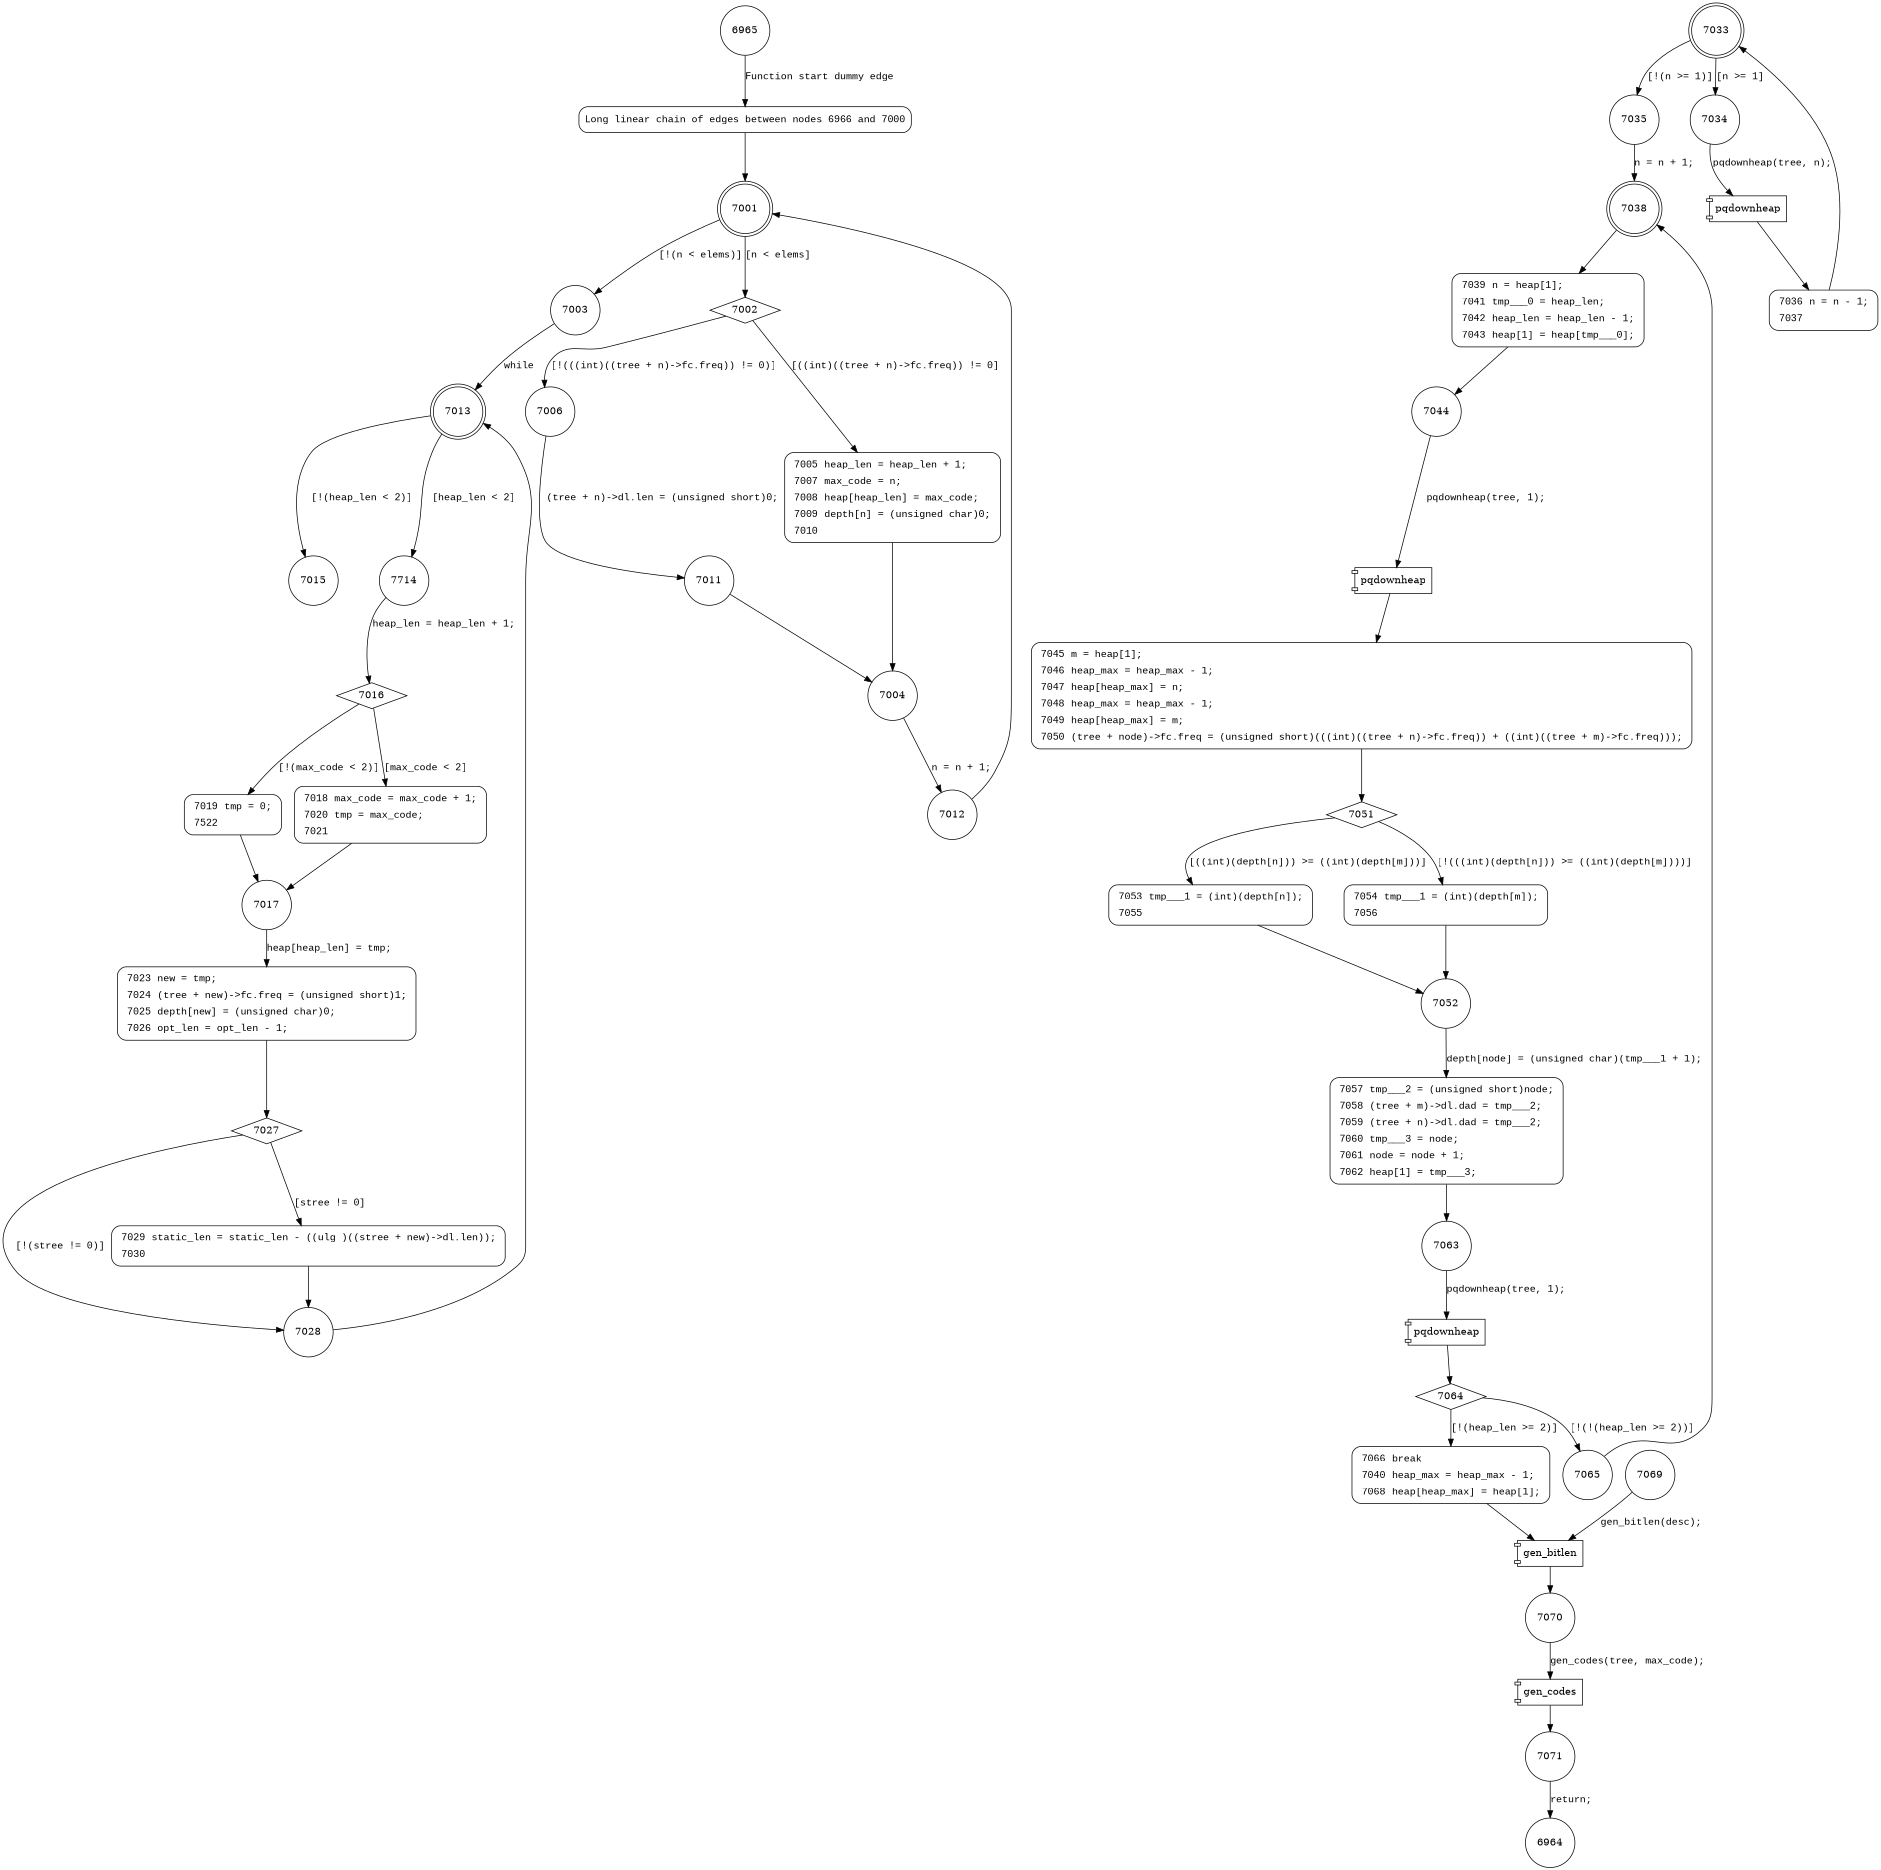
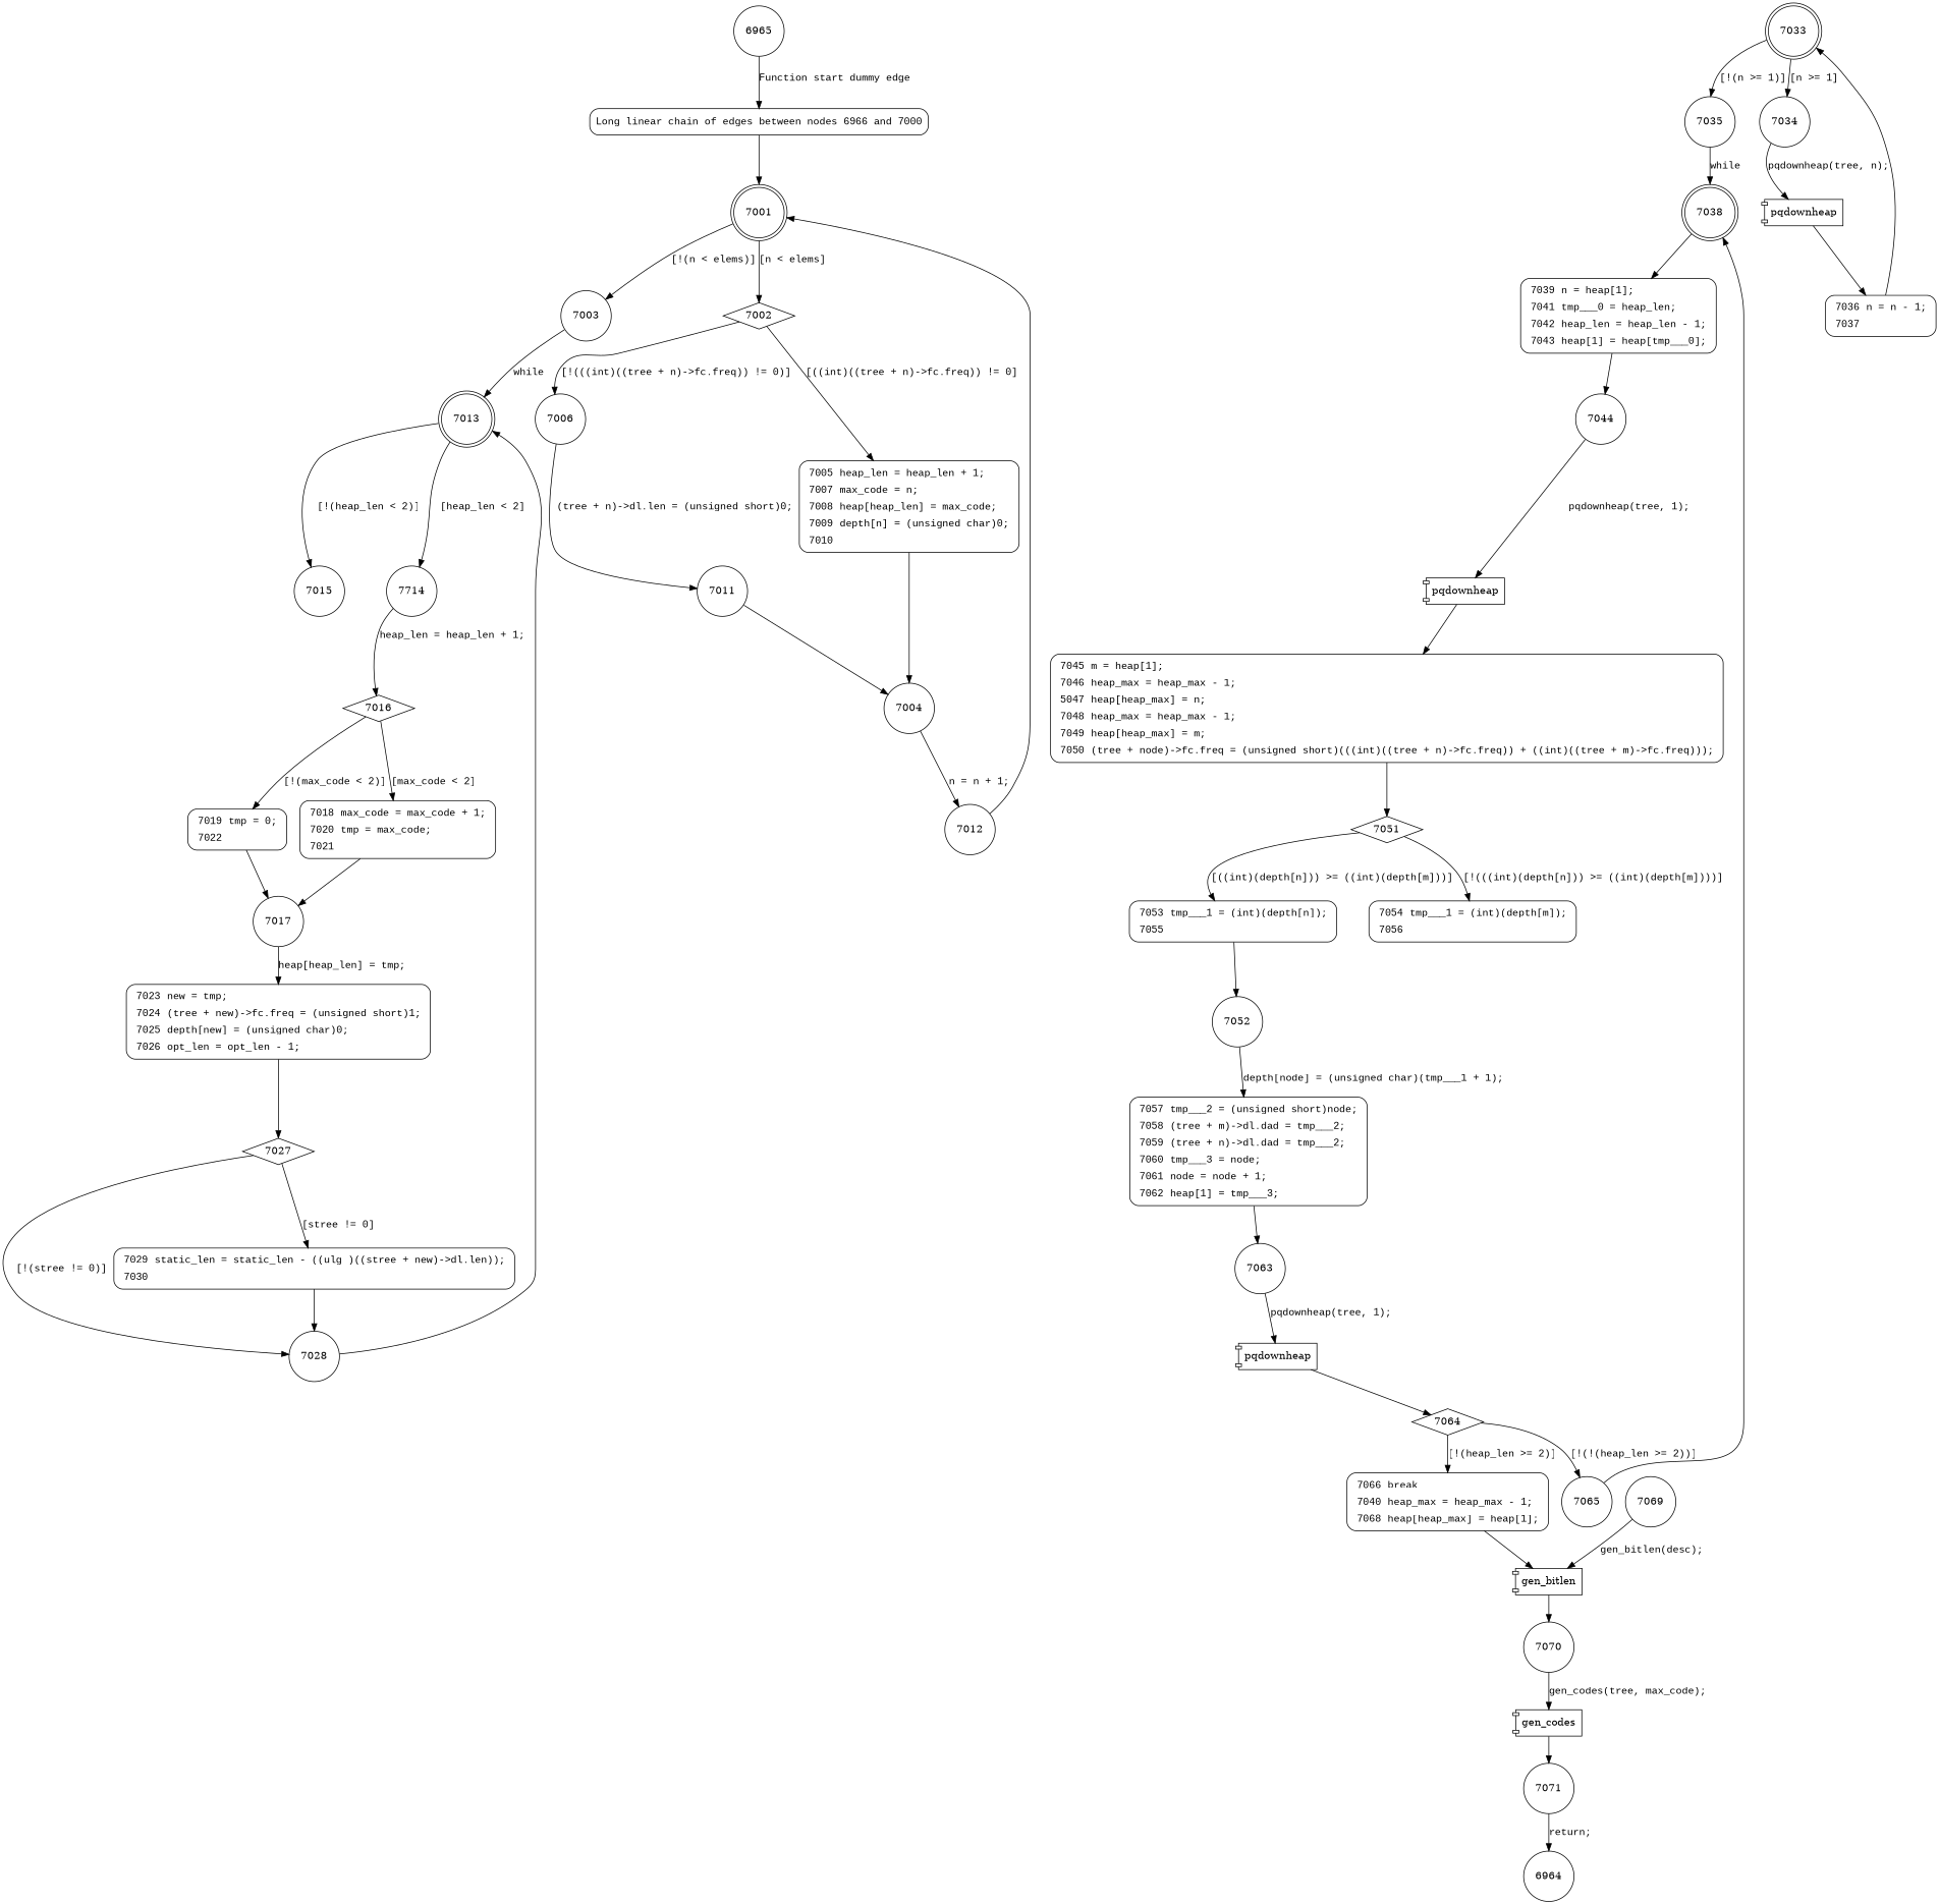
  digraph {
    node [shape=circle]
    edge [fontname="Courier New"]
    n1 [fillcolor=white fontname="Courier New" label="Long linear chain of edges between nodes 6966 and 7000" penwidth=1 shape=Mrecord style="filled,bold"]
    6965
    7001 [shape=doublecircle]
    7003
    7002 [shape=diamond]
    7013 [shape=doublecircle]
    7006
    n8 [fillcolor=white fontname="Courier New" label=<<table border="0" cellborder="0" cellpadding="3" bgcolor="white"><tr><td align="right">7005</td><td align="left">heap_len = heap_len + 1;</td></tr><tr><td align="right">7007</td><td align="left">max_code = n;</td></tr><tr><td align="right">7008</td><td align="left">heap[heap_len] = max_code;</td></tr><tr><td align="right">7009</td><td align="left">depth[n] = (unsigned char)0;</td></tr><tr><td align="right">7010</td><td align="left"></td></tr></table>> penwidth=1 shape=Mrecord style="filled,bold"]
    7015
    n10 [label=7714]
    7011
    7004
    7012
    7016 [shape=diamond]
-   n15 [fillcolor=white fontname="Courier New" label=<<table border="0" cellborder="0" cellpadding="3" bgcolor="white"><tr><td align="right">7019</td><td align="left">tmp = 0;</td></tr><tr><td align="right">7522</td><td align="left"></td></tr></table>> penwidth=1 shape=Mrecord style="filled,bold"]
+   n15 [fillcolor=white fontname="Courier New" label=<<table border="0" cellborder="0" cellpadding="3" bgcolor="white"><tr><td align="right">7019</td><td align="left">tmp = 0;</td></tr><tr><td align="right">7022</td><td align="left"></td></tr></table>> penwidth=1 shape=Mrecord style="filled,bold"]
    n16 [fillcolor=white fontname="Courier New" label=<<table border="0" cellborder="0" cellpadding="3" bgcolor="white"><tr><td align="right">7018</td><td align="left">max_code = max_code + 1;</td></tr><tr><td align="right">7020</td><td align="left">tmp = max_code;</td></tr><tr><td align="right">7021</td><td align="left"></td></tr></table>> penwidth=1 shape=Mrecord style="filled,bold"]
    7017
    n18 [fillcolor=white fontname="Courier New" label=<<table border="0" cellborder="0" cellpadding="3" bgcolor="white"><tr><td align="right">7023</td><td align="left">new = tmp;</td></tr><tr><td align="right">7024</td><td align="left">(tree + new)-&gt;fc.freq = (unsigned short)1;</td></tr><tr><td align="right">7025</td><td align="left">depth[new] = (unsigned char)0;</td></tr><tr><td align="right">7026</td><td align="left">opt_len = opt_len - 1;</td></tr></table>> penwidth=1 shape=Mrecord style="filled,bold"]
    7027 [shape=diamond]
    7028
    n21 [fillcolor=white fontname="Courier New" label=<<table border="0" cellborder="0" cellpadding="3" bgcolor="white"><tr><td align="right">7029</td><td align="left">static_len = static_len - ((ulg )((stree + new)-&gt;dl.len));</td></tr><tr><td align="right">7030</td><td align="left"></td></tr></table>> penwidth=1 shape=Mrecord style="filled,bold"]
    7033 [shape=doublecircle]
    7035
    7034
    7038 [shape=doublecircle]
    n26 [label=pqdownheap shape=component]
    n27 [fillcolor=white fontname="Courier New" label=<<table border="0" cellborder="0" cellpadding="3" bgcolor="white"><tr><td align="right">7039</td><td align="left">n = heap[1];</td></tr><tr><td align="right">7041</td><td align="left">tmp___0 = heap_len;</td></tr><tr><td align="right">7042</td><td align="left">heap_len = heap_len - 1;</td></tr><tr><td align="right">7043</td><td align="left">heap[1] = heap[tmp___0];</td></tr></table>> penwidth=1 shape=Mrecord style="filled,bold"]
    n28 [fillcolor=white fontname="Courier New" label=<<table border="0" cellborder="0" cellpadding="3" bgcolor="white"><tr><td align="right">7036</td><td align="left">n = n - 1;</td></tr><tr><td align="right">7037</td><td align="left"></td></tr></table>> penwidth=1 shape=Mrecord style="filled,bold"]
    7044
    n30 [label=pqdownheap shape=component]
-   n31 [fillcolor=white fontname="Courier New" label=<<table border="0" cellborder="0" cellpadding="3" bgcolor="white"><tr><td align="right">7045</td><td align="left">m = heap[1];</td></tr><tr><td align="right">7046</td><td align="left">heap_max = heap_max - 1;</td></tr><tr><td align="right">7047</td><td align="left">heap[heap_max] = n;</td></tr><tr><td align="right">7048</td><td align="left">heap_max = heap_max - 1;</td></tr><tr><td align="right">7049</td><td align="left">heap[heap_max] = m;</td></tr><tr><td align="right">7050</td><td align="left">(tree + node)-&gt;fc.freq = (unsigned short)(((int)((tree + n)-&gt;fc.freq)) + ((int)((tree + m)-&gt;fc.freq)));</td></tr></table>> penwidth=1 shape=Mrecord style="filled,bold"]
+   n31 [fillcolor=white fontname="Courier New" label=<<table border="0" cellborder="0" cellpadding="3" bgcolor="white"><tr><td align="right">7045</td><td align="left">m = heap[1];</td></tr><tr><td align="right">7046</td><td align="left">heap_max = heap_max - 1;</td></tr><tr><td align="right">5047</td><td align="left">heap[heap_max] = n;</td></tr><tr><td align="right">7048</td><td align="left">heap_max = heap_max - 1;</td></tr><tr><td align="right">7049</td><td align="left">heap[heap_max] = m;</td></tr><tr><td align="right">7050</td><td align="left">(tree + node)-&gt;fc.freq = (unsigned short)(((int)((tree + n)-&gt;fc.freq)) + ((int)((tree + m)-&gt;fc.freq)));</td></tr></table>> penwidth=1 shape=Mrecord style="filled,bold"]
    7051 [shape=diamond]
    n33 [fillcolor=white fontname="Courier New" label=<<table border="0" cellborder="0" cellpadding="3" bgcolor="white"><tr><td align="right">7054</td><td align="left">tmp___1 = (int)(depth[m]);</td></tr><tr><td align="right">7056</td><td align="left"></td></tr></table>> penwidth=1 shape=Mrecord style="filled,bold"]
    n34 [fillcolor=white fontname="Courier New" label=<<table border="0" cellborder="0" cellpadding="3" bgcolor="white"><tr><td align="right">7053</td><td align="left">tmp___1 = (int)(depth[n]);</td></tr><tr><td align="right">7055</td><td align="left"></td></tr></table>> penwidth=1 shape=Mrecord style="filled,bold"]
    7052
    n36 [fillcolor=white fontname="Courier New" label=<<table border="0" cellborder="0" cellpadding="3" bgcolor="white"><tr><td align="right">7057</td><td align="left">tmp___2 = (unsigned short)node;</td></tr><tr><td align="right">7058</td><td align="left">(tree + m)-&gt;dl.dad = tmp___2;</td></tr><tr><td align="right">7059</td><td align="left">(tree + n)-&gt;dl.dad = tmp___2;</td></tr><tr><td align="right">7060</td><td align="left">tmp___3 = node;</td></tr><tr><td align="right">7061</td><td align="left">node = node + 1;</td></tr><tr><td align="right">7062</td><td align="left">heap[1] = tmp___3;</td></tr></table>> penwidth=1 shape=Mrecord style="filled,bold"]
    7063
    n38 [label=pqdownheap shape=component]
    7064 [shape=diamond]
    7065
    n41 [fillcolor=white fontname="Courier New" label=<<table border="0" cellborder="0" cellpadding="3" bgcolor="white"><tr><td align="right">7066</td><td align="left">break</td></tr><tr><td align="right">7040</td><td align="left">heap_max = heap_max - 1;</td></tr><tr><td align="right">7068</td><td align="left">heap[heap_max] = heap[1];</td></tr></table>> penwidth=1 shape=Mrecord style="filled,bold"]
    n42 [label=gen_bitlen shape=component]
    7069
    7070
    n45 [label=gen_codes shape=component]
    7071
    6964
    n1 -> 7001 [fontname=""]
    6965 -> n1 [label="Function start dummy edge"]
    7001 -> 7003 [label="[!(n < elems)]"]
    7001 -> 7002 [label="[n < elems]"]
    7003 -> 7013 [label=while]
    7002 -> 7006 [label="[!(((int)((tree + n)->fc.freq)) != 0)]"]
    7002 -> n8 [label="[((int)((tree + n)->fc.freq)) != 0]"]
    7013 -> 7015 [label="[!(heap_len < 2)]"]
    7013 -> n10 [label="[heap_len < 2]"]
    7006 -> 7011 [label="(tree + n)->dl.len = (unsigned short)0;"]
    n8 -> 7004 [fontname=""]
    n10 -> 7016 [label="heap_len = heap_len + 1;"]
    7011 -> 7004
    7004 -> 7012 [label="n = n + 1;"]
    7012 -> 7001
    7016 -> n15 [label="[!(max_code < 2)]"]
    7016 -> n16 [label="[max_code < 2]"]
    n15 -> 7017 [fontname=""]
    n16 -> 7017 [fontname=""]
    7017 -> n18 [label="heap[heap_len] = tmp;"]
    n18 -> 7027 [fontname=""]
    7027 -> 7028 [label="[!(stree != 0)]"]
    7027 -> n21 [label="[stree != 0]"]
    7028 -> 7013
    n21 -> 7028 [fontname=""]
    7033 -> 7035 [label="[!(n >= 1)]"]
    7033 -> 7034 [label="[n >= 1]"]
-   7035 -> 7038 [label="n = n + 1;"]
+   7035 -> 7038 [label=while]
    7034 -> n26 [label="pqdownheap(tree, n);"]
    7038 -> n27
    n26 -> n28
    n27 -> 7044 [fontname=""]
    n28 -> 7033 [fontname=""]
    7044 -> n30 [label="pqdownheap(tree, 1);"]
    n30 -> n31
    n31 -> 7051 [fontname=""]
    7051 -> n33 [label="[!(((int)(depth[n])) >= ((int)(depth[m])))]"]
    7051 -> n34 [label="[((int)(depth[n])) >= ((int)(depth[m]))]"]
-   n33 -> 7052 [fontname=""]
    n34 -> 7052 [fontname=""]
    7052 -> n36 [label="depth[node] = (unsigned char)(tmp___1 + 1);"]
    n36 -> 7063 [fontname=""]
    7063 -> n38 [label="pqdownheap(tree, 1);"]
    n38 -> 7064
    7064 -> 7065 [label="[!(!(heap_len >= 2))]"]
    7064 -> n41 [label="[!(heap_len >= 2)]"]
    7065 -> 7038
    n41 -> n42 [fontname=""]
    n42 -> 7070
    7069 -> n42 [label="gen_bitlen(desc);"]
    7070 -> n45 [label="gen_codes(tree, max_code);"]
    n45 -> 7071
    7071 -> 6964 [label="return;"]
  }
